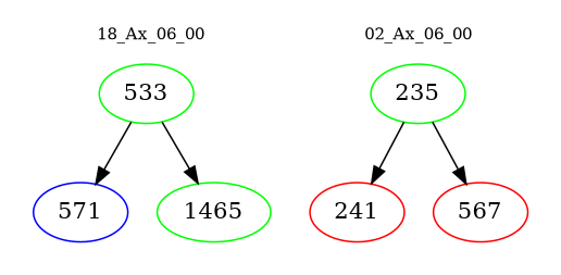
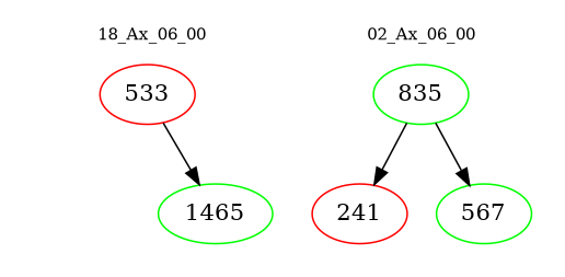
  digraph {
    node [color=green]
    edge [color=black]
-   n1 [label=533]
-   n2 [color=blue label=571]
+   n1 [color=red label=533]
    n3 [label=1465]
-   n4 [label=235]
+   n4 [label=835]
    n5 [color=red label=241]
-   n6 [color=red label=567]
+   n6 [label=567]
    subgraph cluster_1 {
      color=white
      fontsize=10
      label="18_Ax_06_00"
      n1
-     n2
      n3
    }
    subgraph cluster_2 {
      color=white
      fontsize=10
      label="02_Ax_06_00"
      n4
      n5
      n6
    }
-   n1 -> n2
    n1 -> n3
    n4 -> n5
    n4 -> n6
  }
